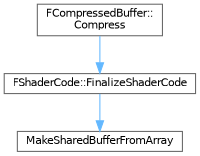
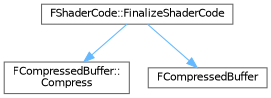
  digraph {
    rankdir=TB
    node [color=grey40 fillcolor=white fontname=Helvetica fontsize=10 shape=box style=filled]
    edge [color=steelblue1 fontname=Helvetica fontsize=10 labelfontname=Helvetica labelfontsize=10 style=solid]
    n1 [height=0.2 label="FShaderCode::FinalizeShaderCode" width=0.4]
    n2 [height=0.2 label="FCompressedBuffer::\lCompress" width=0.4]
-   n3 [height=0.2 label=MakeSharedBufferFromArray width=0.4]
-   n2 -> n1
+   n3 [height=0.2 label=FCompressedBuffer width=0.4]
+   n1 -> n2
    n1 -> n3
  }
